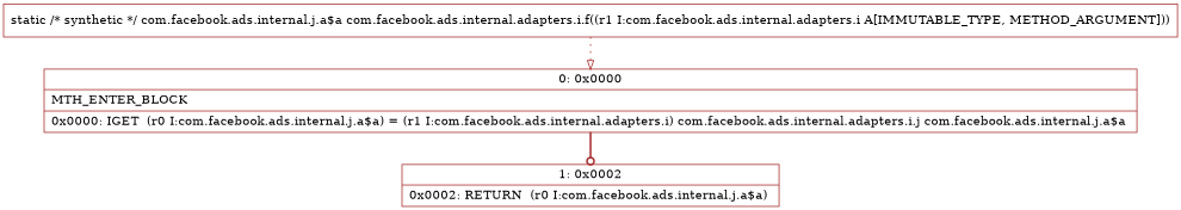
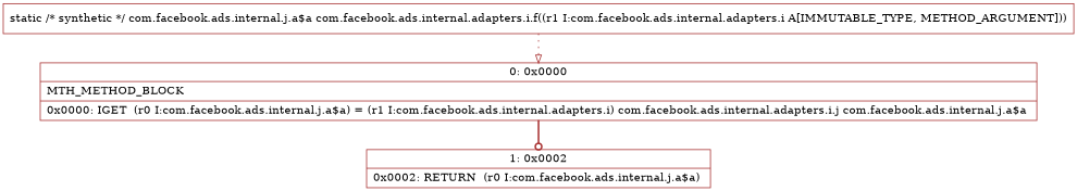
  digraph {
    node [shape=record style=filled fillcolor=white color=brown]
    edge [color=brown]
-   n1 [label="{0\:\ 0x0000|MTH_ENTER_BLOCK\l|0x0000: IGET  (r0 I:com.facebook.ads.internal.j.a$a) = (r1 I:com.facebook.ads.internal.adapters.i) com.facebook.ads.internal.adapters.i.j com.facebook.ads.internal.j.a$a \l}"]
+   n1 [label="{0\:\ 0x0000|MTH_METHOD_BLOCK\l|0x0000: IGET  (r0 I:com.facebook.ads.internal.j.a$a) = (r1 I:com.facebook.ads.internal.adapters.i) com.facebook.ads.internal.adapters.i.j com.facebook.ads.internal.j.a$a \l}"]
    n2 [label="{1\:\ 0x0002|0x0002: RETURN  (r0 I:com.facebook.ads.internal.j.a$a) \l}"]
    n3 [label="{static \/* synthetic *\/ com.facebook.ads.internal.j.a$a com.facebook.ads.internal.adapters.i.f((r1 I:com.facebook.ads.internal.adapters.i A[IMMUTABLE_TYPE, METHOD_ARGUMENT])) }"]
    n1 -> n2 [style=bold arrowhead=odot]
    n3 -> n1 [style=dotted arrowhead=onormal]
  }
